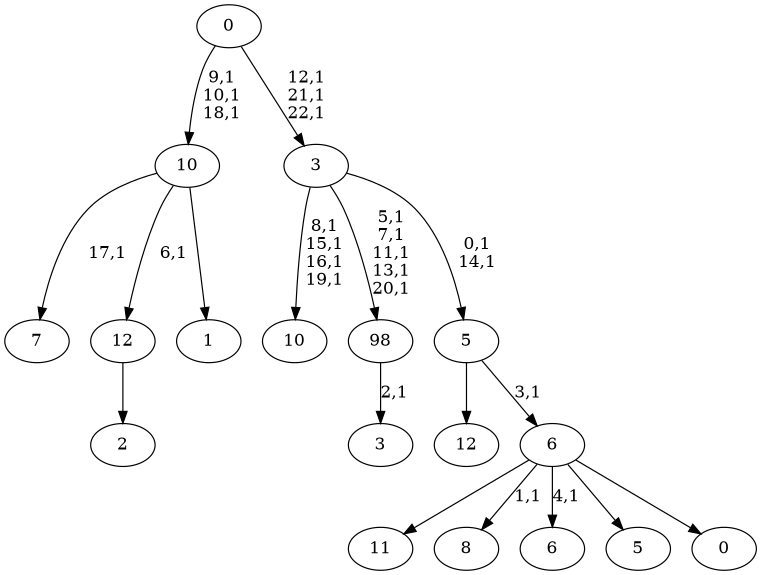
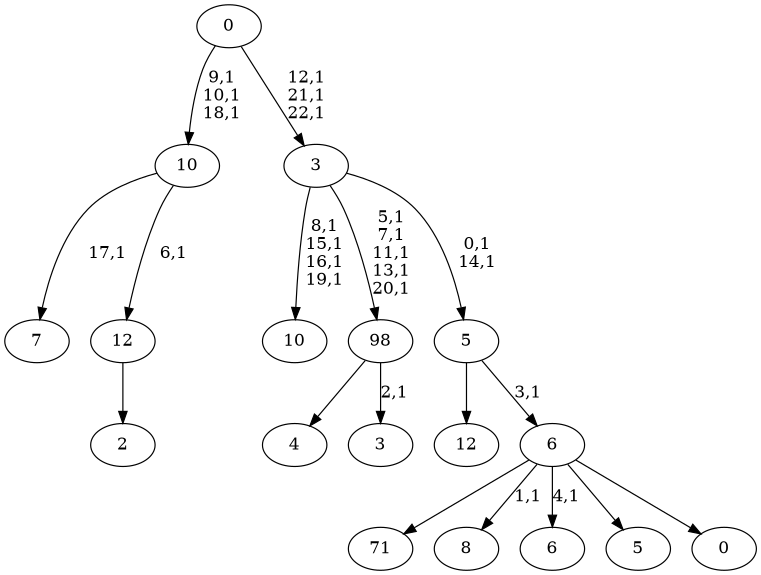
  digraph {
    fontname="DejaVu Serif"
    node [fontname="DejaVu Serif"]
    edge [fontname="DejaVu Serif"]
    n1 [label=12]
-   n2 [label=11]
+   n2 [label=71]
    n3 [label=10]
    n4 [label=8]
    n5 [label=7]
    n6 [label=6]
    n7 [label=5]
+   n8 [label=4]
    n9 [label=3]
    n10 [label=98]
    n11 [label=2]
    12
-   n13 [label=1]
    10
    n15 [label=0]
    6
    5
    3
    0
+   n10 -> n8
    n10 -> n9 [label="2,1"]
    12 -> n11
    10 -> n5 [label="17,1"]
    10 -> 12 [label="6,1"]
-   10 -> n13
    6 -> n2
    6 -> n4 [label="1,1"]
    6 -> n6 [label="4,1"]
    6 -> n7
    6 -> n15
    5 -> n1
    5 -> 6 [label="3,1"]
    3 -> n3 [label="8,1\n15,1\n16,1\n19,1"]
    3 -> n10 [label="5,1\n7,1\n11,1\n13,1\n20,1"]
    3 -> 5 [label="0,1\n14,1"]
    0 -> 10 [label="9,1\n10,1\n18,1"]
    0 -> 3 [label="12,1\n21,1\n22,1"]
  }
